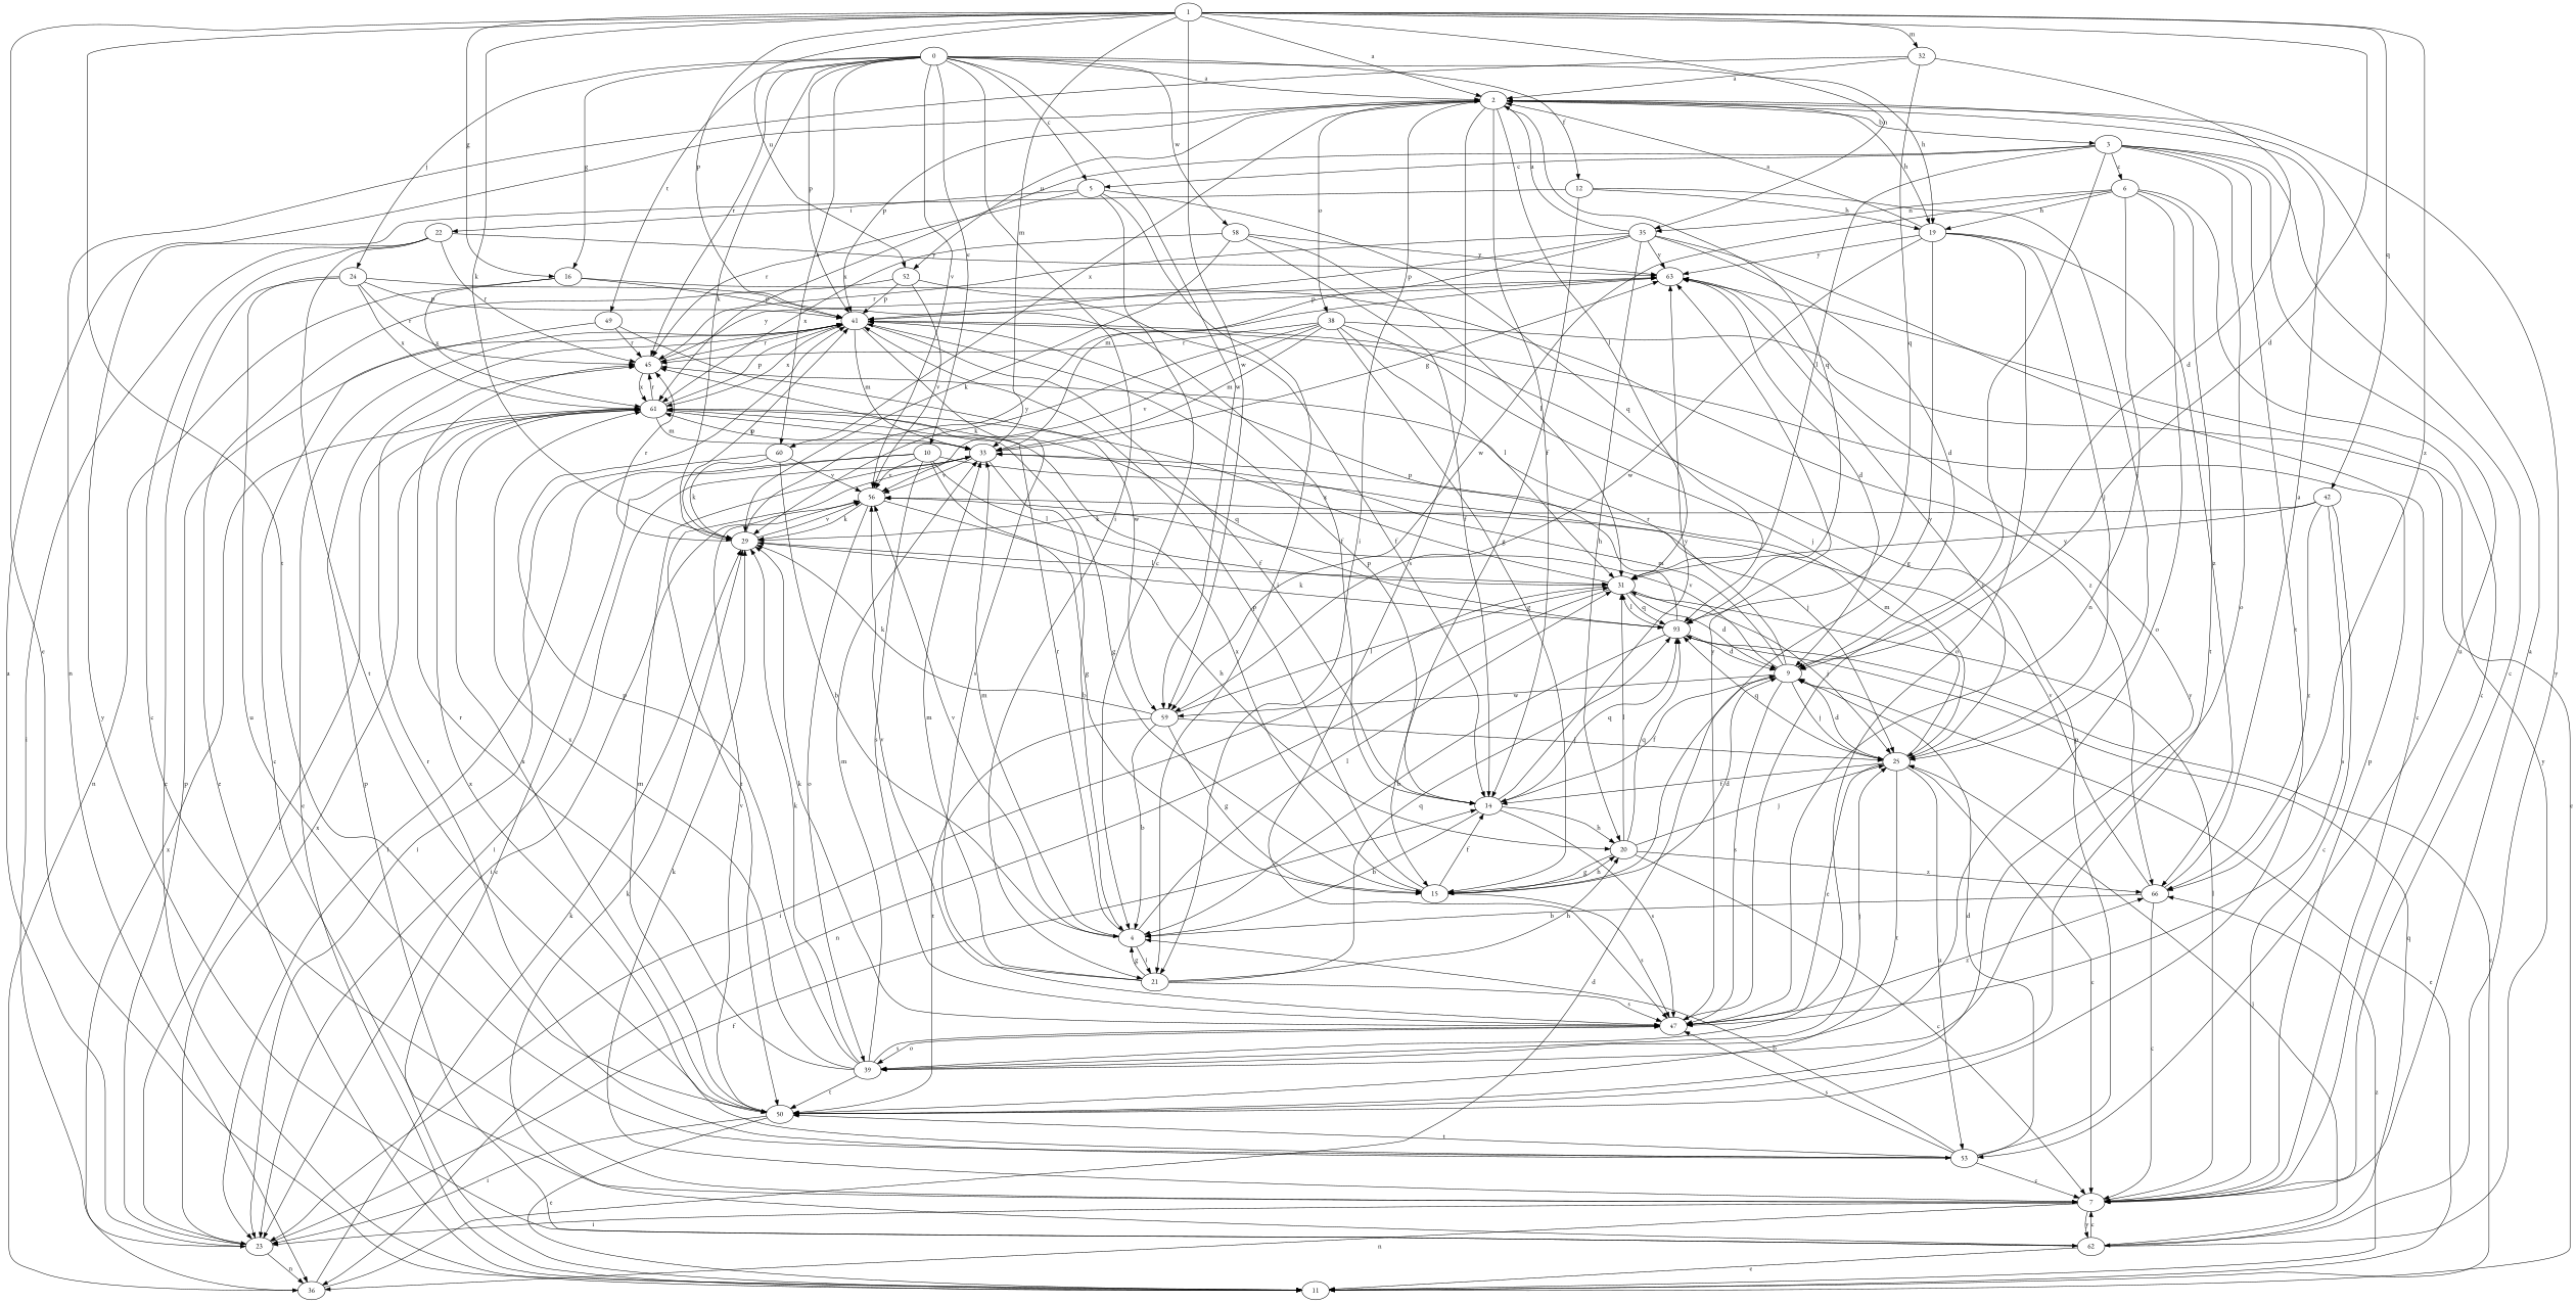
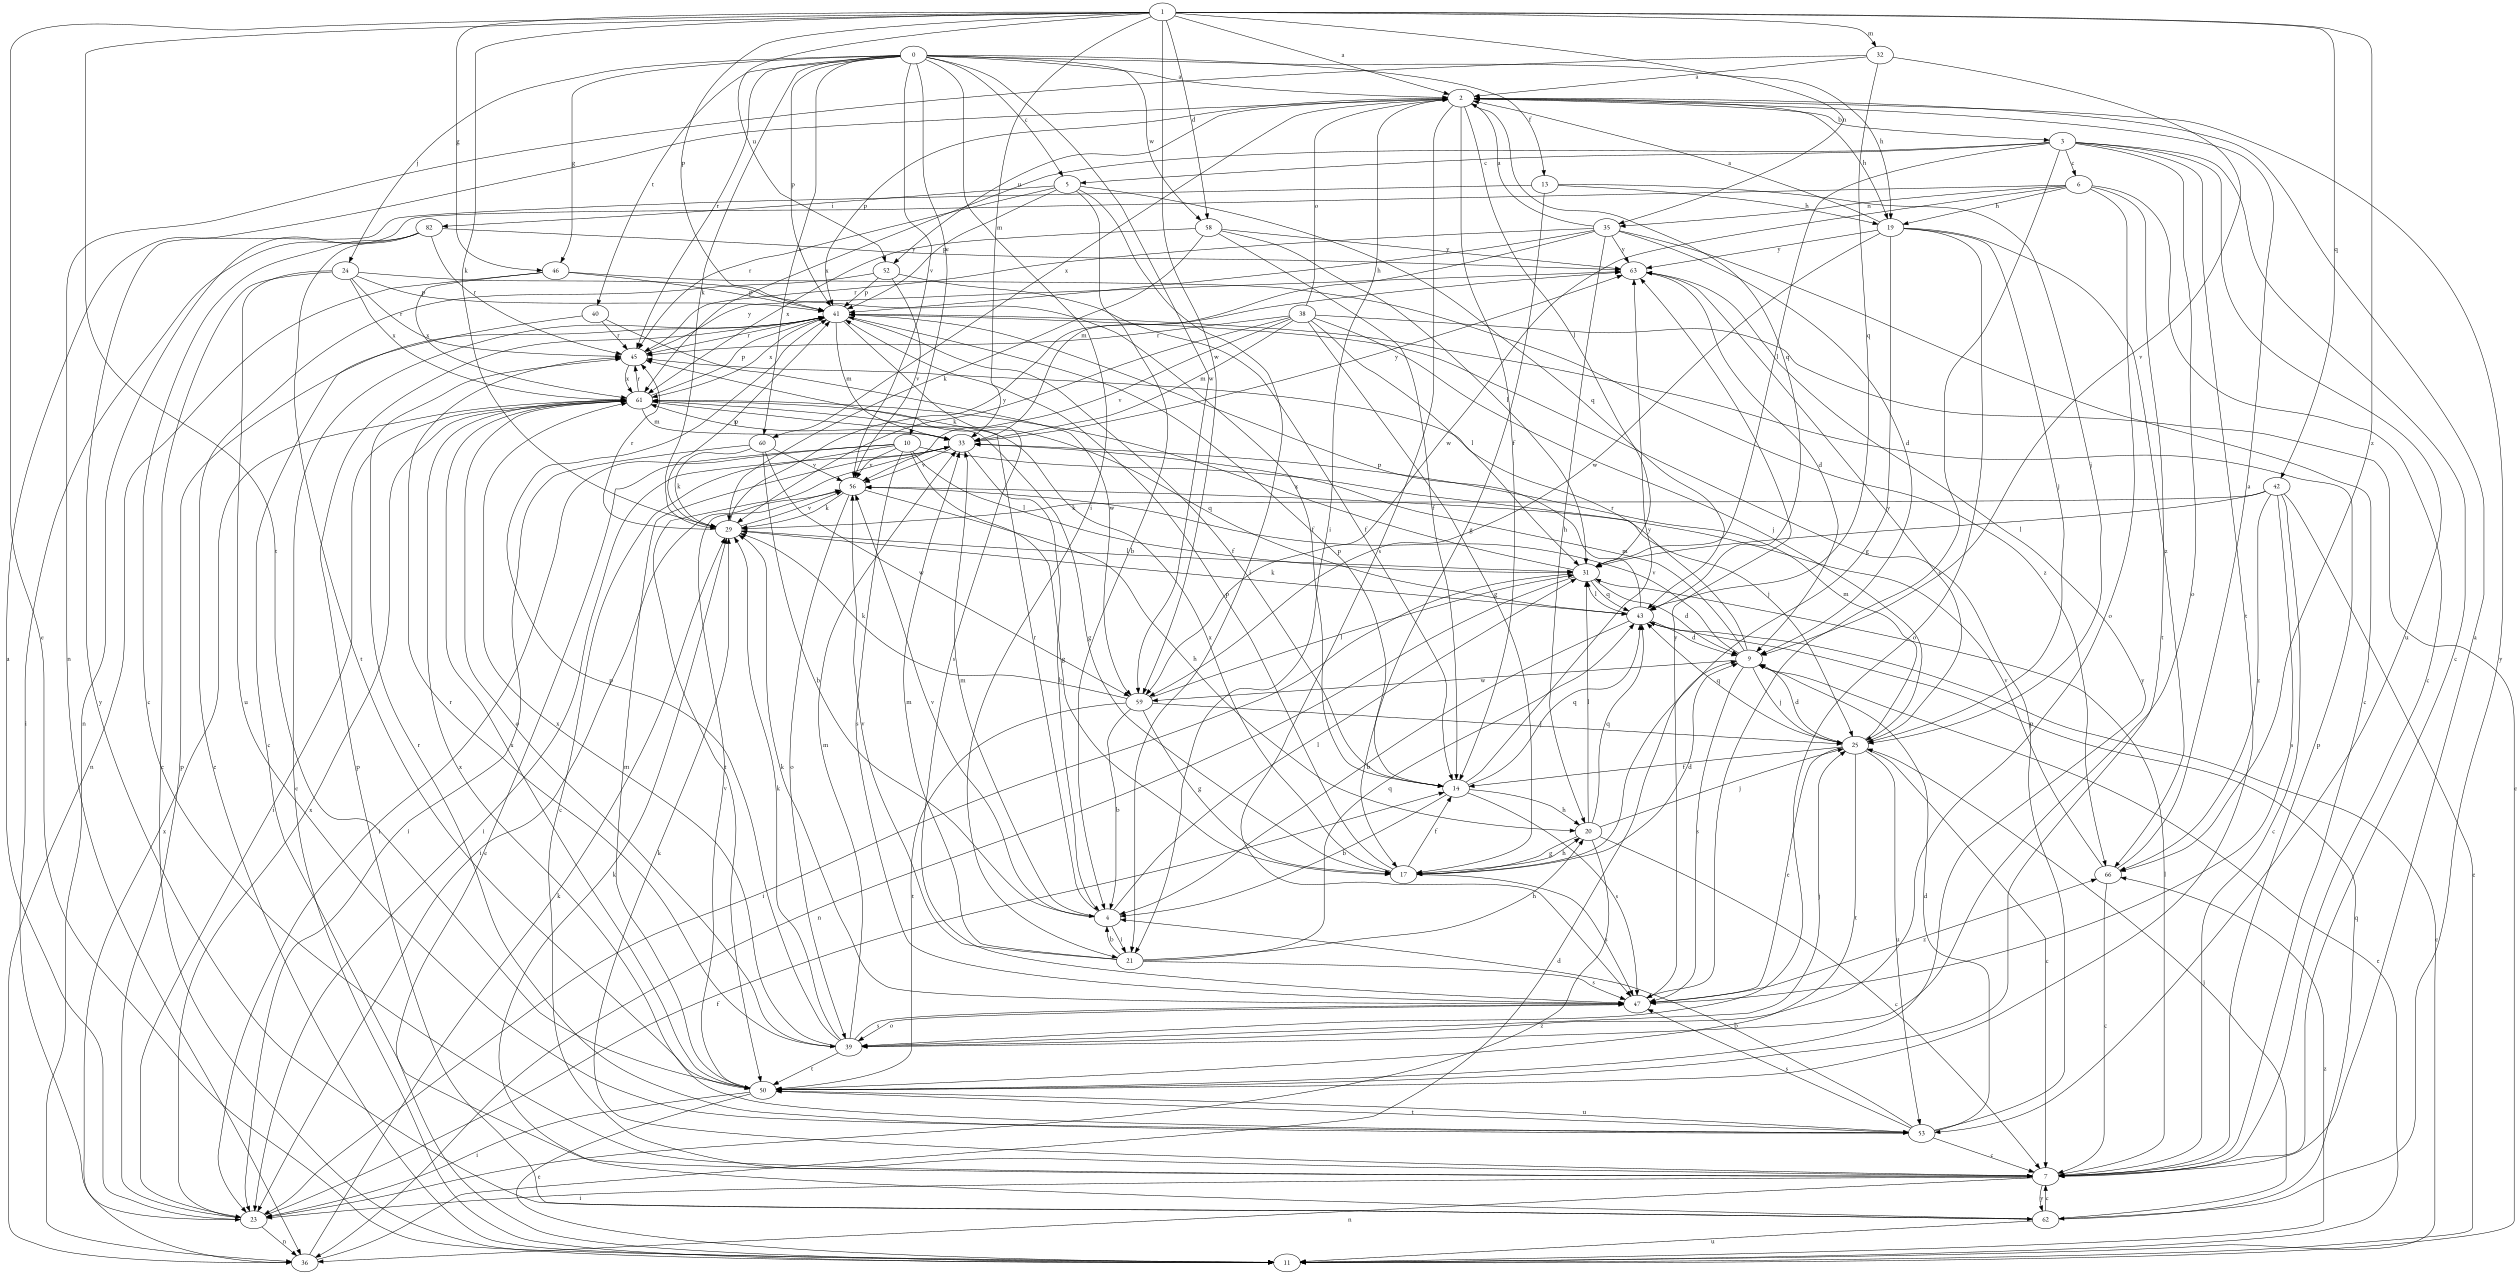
  strict digraph {
    fontname="EB Garamond"
    node [fontname="EB Garamond"]
    edge [fontname="EB Garamond"]
    0
    2
    5
    10
-   12
-   16
+   12 [label=13]
+   16 [label=46]
    19
    21
    24
    29
    41
    45
-   49
+   49 [label=40]
    56
    58
    59
    60
    52
    3
    14
    31
    38
-   43 [label=93]
+   43
    47
    62
    4
-   22
+   22 [label=82]
    11
    7
    23
    25
-   17 [label=15]
+   17
    66
    61
    36
    39
    63
    33
    20
    53
    50
    1
    9
    32
    35
    42
    6
    0 -> 2 [label=a]
    0 -> 5 [label=c]
    0 -> 10 [label=e]
    0 -> 12 [label=f]
    0 -> 16 [label=g]
    0 -> 19 [label=h]
    0 -> 21 [label=i]
    0 -> 24 [label=j]
    0 -> 29 [label=k]
    0 -> 41 [label=p]
    0 -> 45 [label=r]
    0 -> 49 [label=t]
    0 -> 56 [label=v]
    0 -> 58 [label=w]
    0 -> 59 [label=w]
    0 -> 60 [label=x]
    2 -> 19 [label=h]
    2 -> 21 [label=i]
    2 -> 41 [label=p]
    2 -> 60 [label=x]
    2 -> 52 [label=u]
    2 -> 3 [label=b]
    2 -> 14 [label=f]
    2 -> 31 [label=l]
-   2 -> 38 [label=o]
+   38 -> 2 [label=o]
    2 -> 43 [label=q]
    2 -> 47 [label=s]
    2 -> 62 [label=y]
    5 -> 21 [label=i]
-   63 -> 41 [label=p]
+   5 -> 41 [label=p]
    5 -> 45 [label=r]
    5 -> 43 [label=q]
-   5 -> 4 [label=c]
+   5 -> 4 [label=b]
    5 -> 22 [label=i]
    10 -> 56 [label=v]
    10 -> 31 [label=l]
    10 -> 47 [label=s]
    10 -> 11 [label=e]
+   10 -> 7 [label=c]
    10 -> 23 [label=i]
    10 -> 25 [label=j]
    10 -> 17 [label=g]
    12 -> 19 [label=h]
    12 -> 62 [label=y]
    12 -> 25 [label=j]
    12 -> 17 [label=g]
    16 -> 41 [label=p]
    16 -> 66 [label=z]
    16 -> 61 [label=x]
    16 -> 36 [label=n]
    19 -> 2 [label=a]
    19 -> 59 [label=w]
    19 -> 25 [label=j]
    19 -> 17 [label=g]
    19 -> 66 [label=z]
    19 -> 39 [label=o]
    19 -> 63 [label=y]
    21 -> 56 [label=v]
    21 -> 43 [label=q]
    21 -> 47 [label=s]
-   21 -> 4 [label=g]
+   21 -> 4 [label=b]
    21 -> 33 [label=m]
    21 -> 20 [label=h]
    24 -> 41 [label=p]
    24 -> 45 [label=r]
    24 -> 14 [label=f]
    24 -> 11 [label=e]
    24 -> 61 [label=x]
    24 -> 53 [label=u]
    29 -> 41 [label=p]
    29 -> 45 [label=r]
    29 -> 56 [label=v]
    29 -> 31 [label=l]
    29 -> 63 [label=y]
    41 -> 45 [label=r]
    41 -> 14 [label=f]
    41 -> 47 [label=s]
    41 -> 11 [label=e]
    41 -> 61 [label=x]
    41 -> 33 [label=m]
    45 -> 61 [label=x]
    45 -> 63 [label=y]
    49 -> 45 [label=r]
    49 -> 59 [label=w]
    49 -> 7 [label=c]
    56 -> 29 [label=k]
    56 -> 23 [label=i]
    56 -> 39 [label=o]
    56 -> 20 [label=h]
    58 -> 29 [label=k]
    58 -> 14 [label=f]
    58 -> 31 [label=l]
    58 -> 61 [label=x]
    58 -> 63 [label=y]
    59 -> 29 [label=k]
    59 -> 31 [label=l]
    59 -> 4 [label=b]
    59 -> 25 [label=j]
    59 -> 17 [label=g]
    59 -> 50 [label=t]
    60 -> 29 [label=k]
    60 -> 56 [label=v]
+   60 -> 59 [label=w]
    60 -> 4 [label=b]
    60 -> 23 [label=i]
    52 -> 41 [label=p]
    52 -> 56 [label=v]
    52 -> 14 [label=f]
    52 -> 11 [label=e]
    3 -> 5 [label=c]
    3 -> 31 [label=l]
    3 -> 47 [label=s]
    3 -> 7 [label=c]
    3 -> 61 [label=x]
    3 -> 39 [label=o]
    3 -> 53 [label=u]
    3 -> 50 [label=t]
    3 -> 6 [label=c]
    14 -> 41 [label=p]
    14 -> 43 [label=q]
    14 -> 47 [label=s]
    14 -> 4 [label=b]
    14 -> 63 [label=y]
    14 -> 20 [label=h]
    31 -> 43 [label=q]
    31 -> 23 [label=i]
-   31 -> 25 [label=j]
    31 -> 61 [label=x]
    31 -> 36 [label=n]
    31 -> 9 [label=d]
    38 -> 29 [label=k]
    38 -> 45 [label=r]
    38 -> 56 [label=v]
    38 -> 31 [label=l]
    38 -> 11 [label=e]
    38 -> 25 [label=j]
    38 -> 17 [label=g]
    38 -> 33 [label=m]
    43 -> 29 [label=k]
    43 -> 41 [label=p]
    43 -> 31 [label=l]
    43 -> 4 [label=b]
    43 -> 11 [label=e]
    43 -> 9 [label=d]
    47 -> 29 [label=k]
    47 -> 66 [label=z]
    47 -> 39 [label=o]
    47 -> 63 [label=y]
    62 -> 29 [label=k]
    62 -> 41 [label=p]
    62 -> 43 [label=q]
-   62 -> 11 [label=e]
+   62 -> 11 [label=u]
    62 -> 7 [label=c]
    62 -> 25 [label=j]
-   62 -> 63 [label=y]
    4 -> 21 [label=i]
    4 -> 45 [label=r]
    4 -> 56 [label=v]
    4 -> 31 [label=l]
    4 -> 33 [label=m]
    22 -> 45 [label=r]
    22 -> 7 [label=c]
    22 -> 23 [label=i]
    22 -> 63 [label=y]
    22 -> 50 [label=t]
    11 -> 66 [label=z]
    7 -> 2 [label=a]
    7 -> 29 [label=k]
    7 -> 41 [label=p]
    7 -> 31 [label=l]
    7 -> 62 [label=y]
    7 -> 23 [label=i]
    7 -> 36 [label=n]
    23 -> 2 [label=a]
    23 -> 41 [label=p]
    23 -> 14 [label=f]
    23 -> 61 [label=x]
    23 -> 36 [label=n]
    25 -> 14 [label=f]
    25 -> 43 [label=q]
    25 -> 47 [label=e]
    25 -> 7 [label=c]
    25 -> 63 [label=y]
    25 -> 33 [label=m]
    25 -> 53 [label=u]
    25 -> 50 [label=t]
    25 -> 9 [label=d]
    17 -> 41 [label=p]
    17 -> 14 [label=f]
    17 -> 47 [label=s]
    17 -> 61 [label=x]
    17 -> 20 [label=h]
    17 -> 9 [label=d]
    66 -> 2 [label=a]
    66 -> 56 [label=v]
-   66 -> 4 [label=b]
    66 -> 7 [label=c]
    61 -> 41 [label=p]
    61 -> 45 [label=r]
    61 -> 43 [label=q]
    61 -> 23 [label=i]
    61 -> 17 [label=g]
+   61 -> 39 [label=o]
    61 -> 33 [label=m]
    36 -> 29 [label=k]
    36 -> 61 [label=x]
    36 -> 9 [label=d]
    39 -> 29 [label=k]
    39 -> 41 [label=p]
    39 -> 45 [label=r]
    39 -> 47 [label=s]
    39 -> 25 [label=j]
    39 -> 61 [label=x]
    39 -> 33 [label=m]
    39 -> 50 [label=t]
    63 -> 9 [label=d]
    33 -> 56 [label=v]
    33 -> 4 [label=b]
    33 -> 23 [label=i]
    33 -> 61 [label=x]
-   33 -> 63 [label=g]
+   33 -> 63 [label=y]
    33 -> 50 [label=t]
    20 -> 31 [label=l]
    20 -> 43 [label=q]
    20 -> 7 [label=c]
    20 -> 25 [label=j]
    20 -> 17 [label=g]
-   20 -> 66 [label=z]
+   20 -> 23 [label=z]
    53 -> 41 [label=p]
    53 -> 45 [label=r]
    53 -> 47 [label=s]
    53 -> 4 [label=b]
    53 -> 7 [label=c]
    53 -> 61 [label=x]
    53 -> 50 [label=t]
    53 -> 9 [label=d]
    50 -> 56 [label=v]
    50 -> 11 [label=e]
    50 -> 23 [label=i]
    50 -> 61 [label=x]
    50 -> 63 [label=y]
    50 -> 33 [label=m]
+   50 -> 53 [label=u]
    1 -> 2 [label=a]
    1 -> 16 [label=g]
    1 -> 29 [label=k]
    1 -> 41 [label=p]
    1 -> 59 [label=w]
    1 -> 52 [label=u]
    1 -> 11 [label=e]
    1 -> 66 [label=z]
    1 -> 33 [label=m]
    1 -> 50 [label=t]
-   1 -> 9 [label=d]
+   1 -> 58 [label=d]
    1 -> 32 [label=m]
    1 -> 35 [label=n]
    1 -> 42 [label=q]
    9 -> 45 [label=r]
    9 -> 56 [label=v]
    9 -> 59 [label=w]
-   9 -> 14 [label=f]
    9 -> 47 [label=s]
    9 -> 11 [label=e]
    9 -> 25 [label=j]
    9 -> 33 [label=m]
    32 -> 2 [label=a]
    32 -> 43 [label=q]
    32 -> 36 [label=n]
-   32 -> 9 [label=d]
+   32 -> 9 [label=v]
    35 -> 2 [label=a]
-   35 -> 41 [label=p]
+   35 -> 41 [label=h]
    35 -> 45 [label=r]
    35 -> 7 [label=c]
    35 -> 63 [label=y]
    35 -> 33 [label=m]
    35 -> 20 [label=h]
    35 -> 9 [label=d]
    42 -> 29 [label=k]
-   42 -> 31 [label=y]
+   42 -> 31 [label=l]
    42 -> 47 [label=s]
+   42 -> 11 [label=e]
    42 -> 7 [label=c]
    42 -> 66 [label=z]
    6 -> 19 [label=h]
    6 -> 59 [label=w]
    6 -> 7 [label=c]
-   6 -> 47 [label=n]
+   6 -> 36 [label=n]
    6 -> 39 [label=o]
    6 -> 50 [label=t]
    6 -> 35 [label=n]
  }
